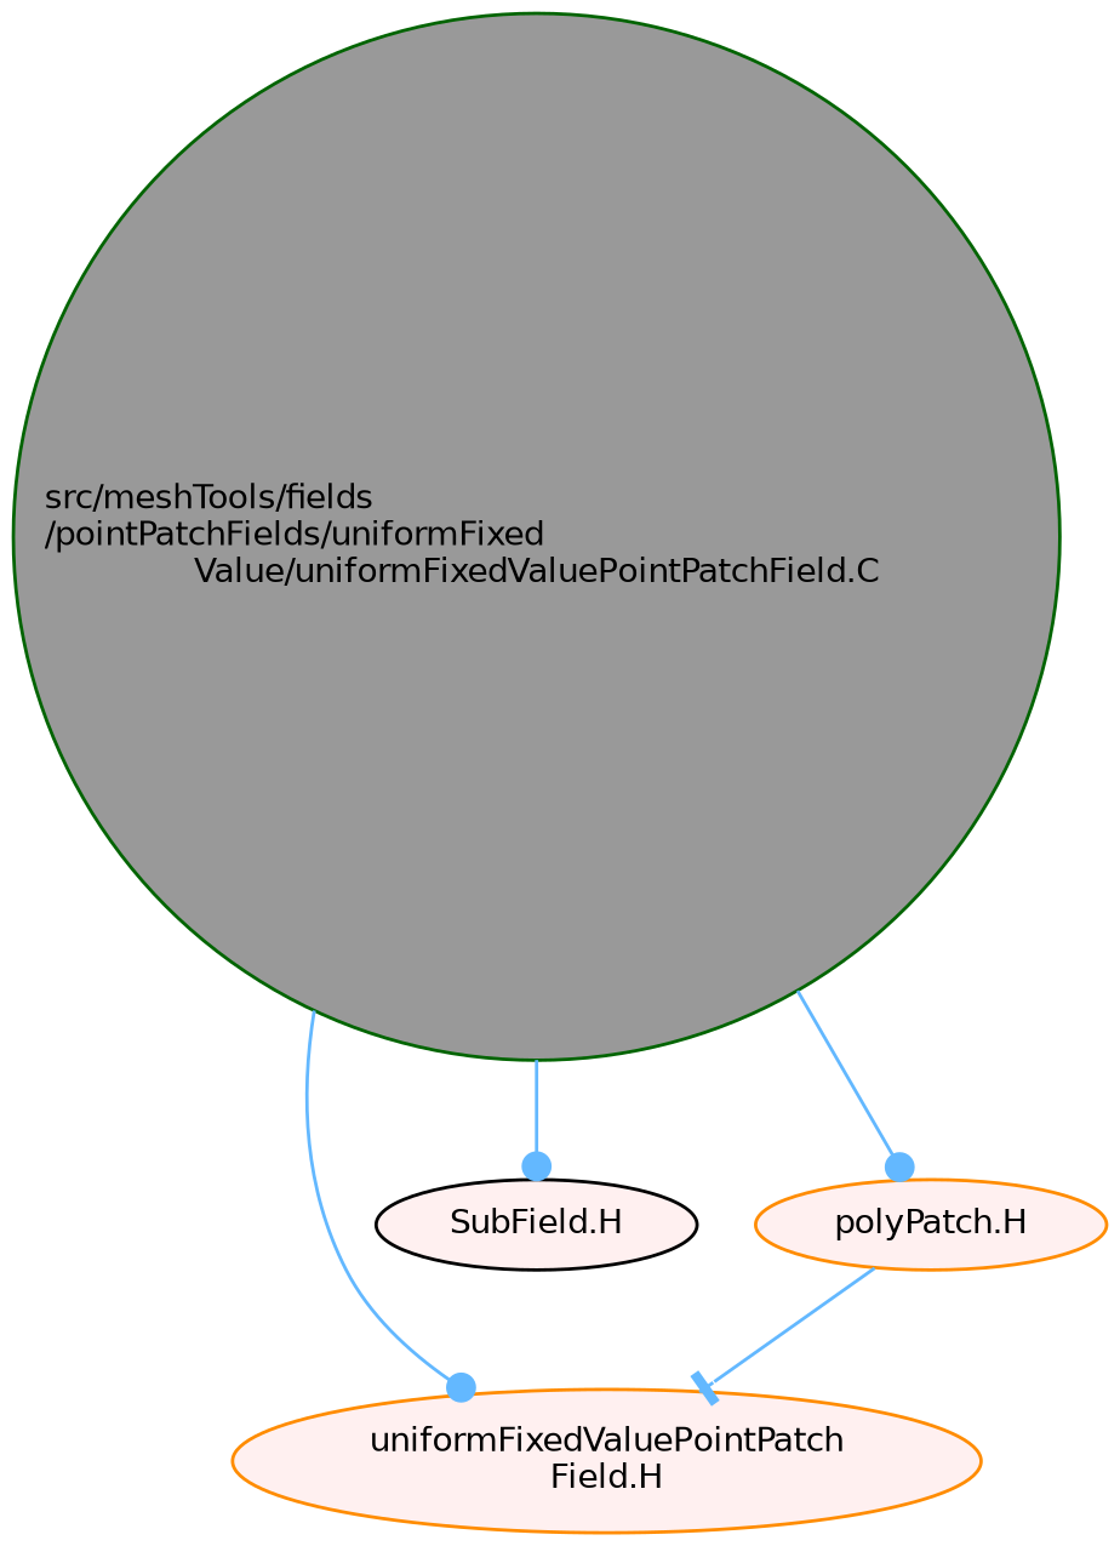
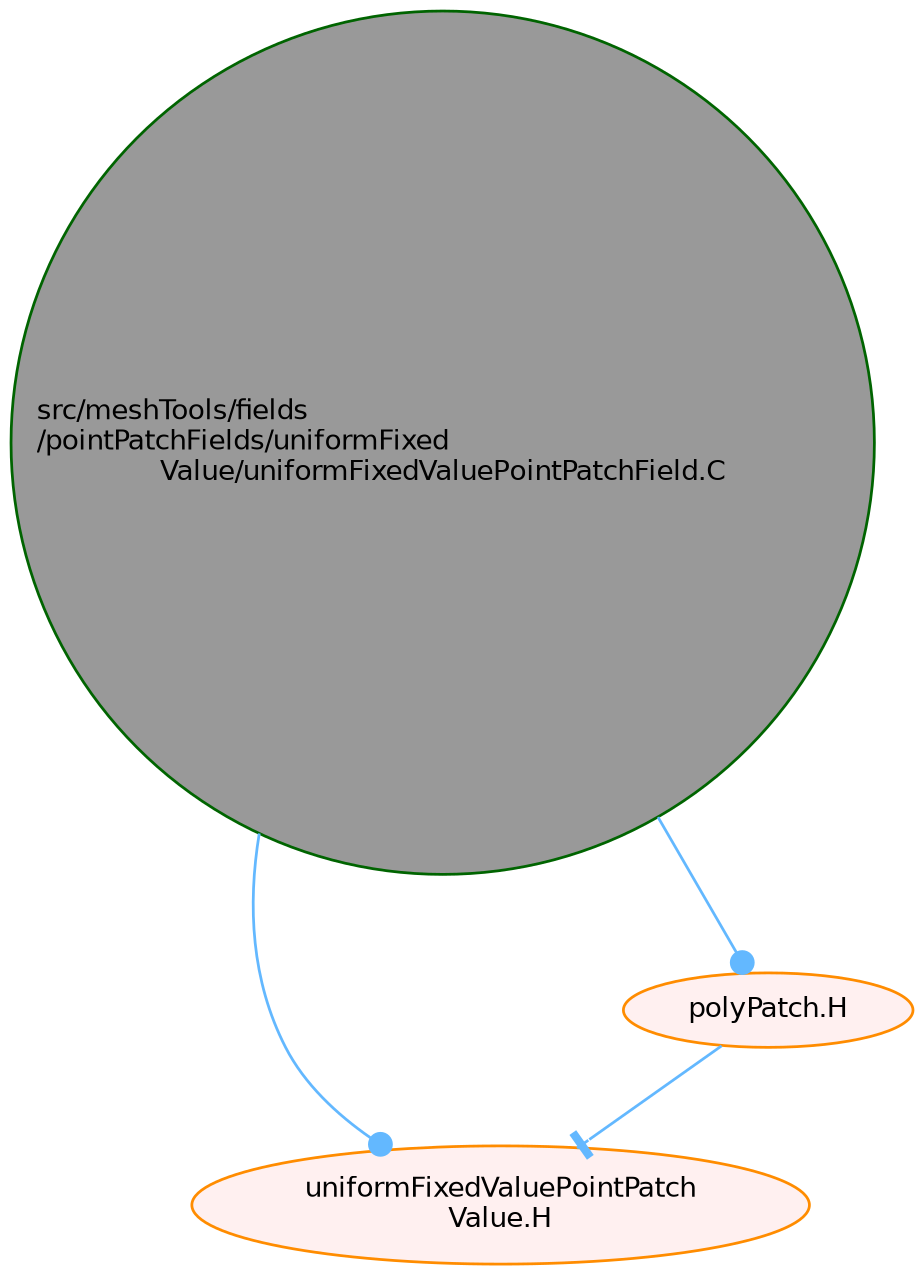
  digraph {
    node [color=darkorange fillcolor="#FFF0F0" fontname=Helvetica fontsize=10 shape=ellipse style=filled]
    edge [arrowhead=dot color=steelblue1 fontname=Helvetica fontsize=10 labelfontname=Helvetica labelfontsize=10 style=solid]
    n1 [color=darkgreen fillcolor=grey60 fontcolor=black height=0.2 label="src/meshTools/fields\l/pointPatchFields/uniformFixed\lValue/uniformFixedValuePointPatchField.C" shape=circle width=0.4]
-   n2 [height=0.2 label="uniformFixedValuePointPatch\lField.H" width=0.4]
-   n3 [color=black height=0.2 label="SubField.H" width=0.4]
+   n2 [height=0.2 label="uniformFixedValuePointPatch\lValue.H" width=0.4]
    n4 [height=0.2 label="polyPatch.H" width=0.4]
    n1 -> n2
-   n1 -> n3
    n1 -> n4
    n4 -> n2 [arrowhead=tee]
  }
